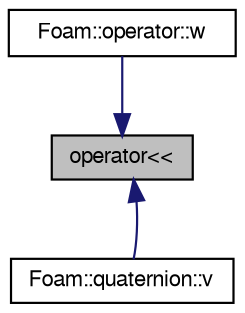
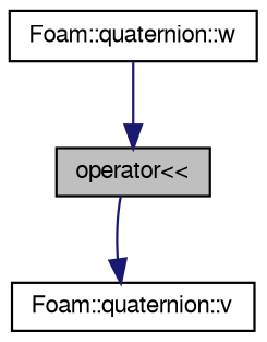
  digraph {
    rankdir=TB
    node [color=black fontname=FreeSans fontsize=10 shape=record]
    edge [color=midnightblue fontname=FreeSans fontsize=10 labelfontname=FreeSans labelfontsize=10 style=solid]
    n1 [fillcolor=grey75 fontcolor=black height=0.2 label="operator\<\<" style=filled width=0.4]
    n2 [height=0.2 label="Foam::quaternion::v" width=0.4]
-   n3 [height=0.2 label="Foam::operator::w" width=0.4]
-   n2 -> n1
+   n3 [height=0.2 label="Foam::quaternion::w" width=0.4]
+   n1 -> n2
    n3 -> n1
  }
